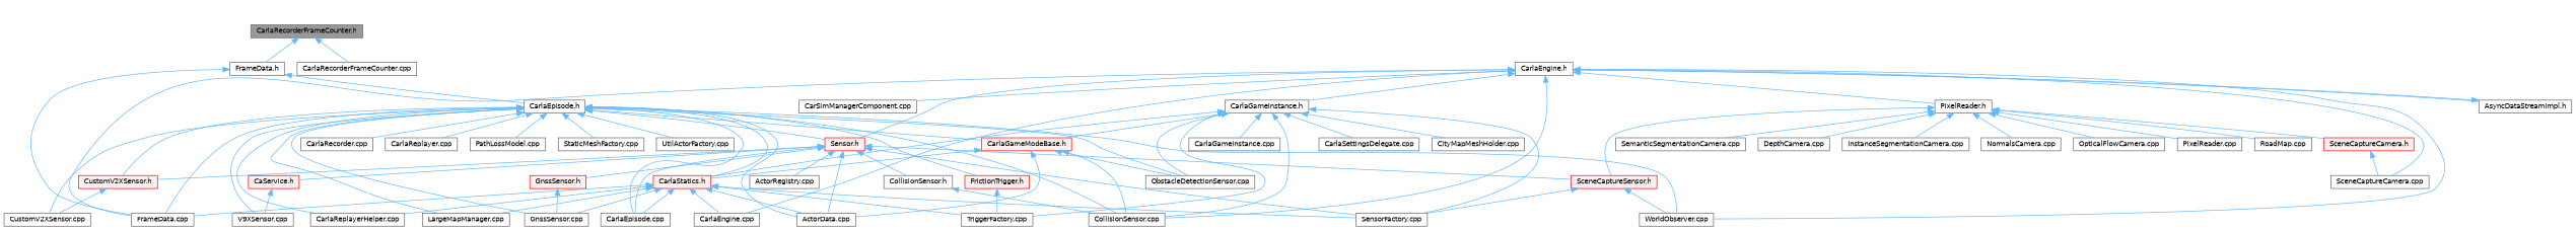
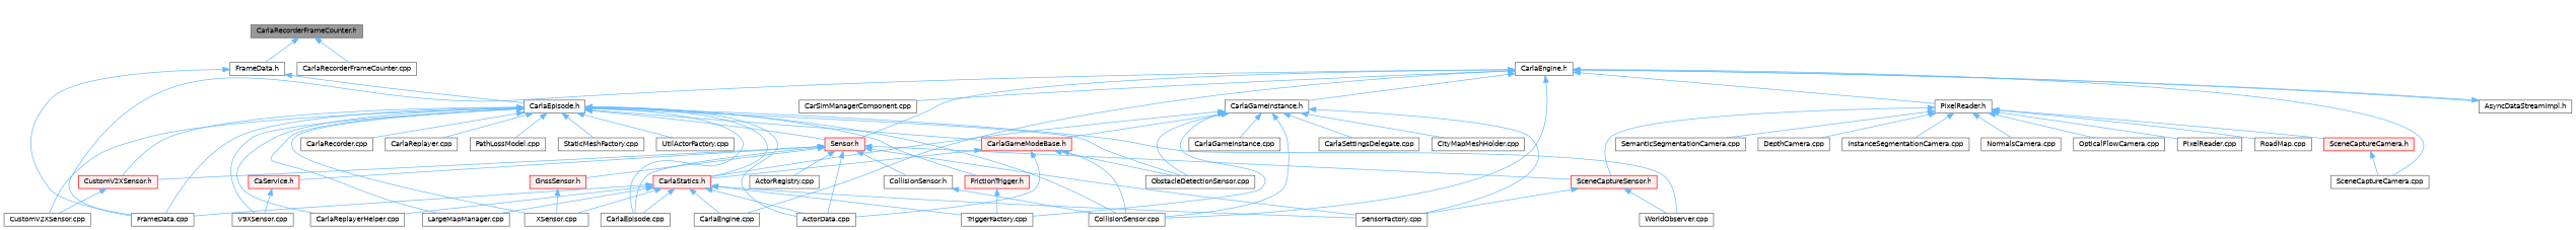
  digraph {
    node [color=grey40 fillcolor=white fontname=Helvetica fontsize=10 shape=box style=filled]
    edge [color=steelblue1 dir=back fontname=Helvetica fontsize=10 labelfontname=Helvetica labelfontsize=10 style=solid]
    n1 [color=gray40 fillcolor=grey60 fontcolor=black height=0.2 label="CarlaRecorderFrameCounter.h" width=0.4]
    n2 [height=0.2 label="CarlaRecorderFrameCounter.cpp" width=0.4]
    n3 [height=0.2 label="FrameData.h" width=0.4]
    n4 [height=0.2 label="FrameData.cpp" width=0.4]
    n5 [height=0.2 label="CarlaEpisode.h" width=0.4]
    n6 [height=0.2 label="CarlaEngine.h" width=0.4]
    n7 [height=0.2 label="AsyncDataStreamImpl.h" width=0.4]
    n8 [height=0.2 label="CarSimManagerComponent.cpp" width=0.4]
    n9 [height=0.2 label="CarlaEngine.cpp" width=0.4]
    n10 [height=0.2 label="CarlaGameInstance.h" width=0.4]
    n11 [height=0.2 label="CollisionSensor.cpp" width=0.4]
    n12 [height=0.2 label="PixelReader.h" width=0.4]
    n13 [height=0.2 label="SceneCaptureCamera.cpp" width=0.4]
    n14 [color=red fillcolor="#FFF0F0" height=0.2 label="Sensor.h" width=0.4]
    n15 [height=0.2 label="WorldObserver.cpp" width=0.4]
    n16 [color=red fillcolor="#FFF0F0" height=0.2 label="CarlaGameModeBase.h" width=0.4]
    n17 [color=red fillcolor="#FFF0F0" height=0.2 label="CarlaStatics.h" width=0.4]
    n18 [height=0.2 label="ObstacleDetectionSensor.cpp" width=0.4]
    n19 [height=0.2 label="ActorData.cpp" width=0.4]
    n20 [height=0.2 label="CarlaEpisode.cpp" width=0.4]
    n21 [height=0.2 label="CarlaReplayerHelper.cpp" width=0.4]
-   n22 [height=0.2 label="GnssSensor.cpp" width=0.4]
+   n22 [height=0.2 label="XSensor.cpp" width=0.4]
    n23 [height=0.2 label="LargeMapManager.cpp" width=0.4]
    n24 [color=red fillcolor="#FFF0F0" height=0.2 label="CustomV2XSensor.h" width=0.4]
    n25 [height=0.2 label="V9XSensor.cpp" width=0.4]
    n26 [height=0.2 label="CustomV2XSensor.cpp" width=0.4]
    n27 [height=0.2 label="CarlaRecorder.cpp" width=0.4]
    n28 [height=0.2 label="CarlaReplayer.cpp" width=0.4]
    n29 [color=red fillcolor="#FFF0F0" height=0.2 label="FrictionTrigger.h" width=0.4]
    n30 [height=0.2 label="PathLossModel.cpp" width=0.4]
    n31 [height=0.2 label="StaticMeshFactory.cpp" width=0.4]
    n32 [height=0.2 label="UtilActorFactory.cpp" width=0.4]
    n33 [height=0.2 label="CarlaGameInstance.cpp" width=0.4]
    n34 [height=0.2 label="SensorFactory.cpp" width=0.4]
    n35 [height=0.2 label="TriggerFactory.cpp" width=0.4]
    n36 [height=0.2 label="CarlaSettingsDelegate.cpp" width=0.4]
    n37 [height=0.2 label="CityMapMeshHolder.cpp" width=0.4]
    n38 [height=0.2 label="DepthCamera.cpp" width=0.4]
    n39 [height=0.2 label="InstanceSegmentationCamera.cpp" width=0.4]
    n40 [height=0.2 label="NormalsCamera.cpp" width=0.4]
    n41 [height=0.2 label="OpticalFlowCamera.cpp" width=0.4]
    n42 [height=0.2 label="PixelReader.cpp" width=0.4]
    n43 [height=0.2 label="RoadMap.cpp" width=0.4]
    n44 [color=red fillcolor="#FFF0F0" height=0.2 label="SceneCaptureCamera.h" width=0.4]
    n45 [color=red fillcolor="#FFF0F0" height=0.2 label="SceneCaptureSensor.h" width=0.4]
    n46 [height=0.2 label="SemanticSegmentationCamera.cpp" width=0.4]
    n47 [height=0.2 label="ActorRegistry.cpp" width=0.4]
    n48 [color=red fillcolor="#FFF0F0" height=0.2 label="CaService.h" width=0.4]
    n49 [height=0.2 label="CollisionSensor.h" width=0.4]
    n50 [color=red fillcolor="#FFF0F0" height=0.2 label="GnssSensor.h" width=0.4]
    n1 -> n2
    n1 -> n3
    n3 -> n4
    n3 -> n5
    n5 -> n4
    n5 -> n11
    n5 -> n14
    n5 -> n15
    n5 -> n16
    n5 -> n17
    n5 -> n18
    n5 -> n19
    n5 -> n20
    n5 -> n21
    n5 -> n22
    n5 -> n23
    n5 -> n24
    n5 -> n25
    n5 -> n26
    n5 -> n27
    n5 -> n28
    n5 -> n29
    n5 -> n30
    n5 -> n31
    n5 -> n32
    n6 -> n4
    n6 -> n7
    n6 -> n8
    n6 -> n9
    n6 -> n10
    n6 -> n11
    n6 -> n12
    n6 -> n13
    n6 -> n14
-   n6 -> n15
    n7 -> n6
    n10 -> n11
    n10 -> n16
    n10 -> n17
    n10 -> n18
    n10 -> n33
    n10 -> n34
    n10 -> n35
    n10 -> n36
    n10 -> n37
    n12 -> n38
    n12 -> n39
    n12 -> n40
    n12 -> n41
    n12 -> n42
    n12 -> n43
    n12 -> n44
    n12 -> n45
    n12 -> n46
    n14 -> n19
    n14 -> n20
    n14 -> n24
    n14 -> n34
    n14 -> n45
    n14 -> n47
    n14 -> n48
    n14 -> n49
    n14 -> n50
    n16 -> n11
    n16 -> n17
    n16 -> n18
    n16 -> n19
    n17 -> n4
    n17 -> n9
    n17 -> n19
    n17 -> n20
    n17 -> n21
    n17 -> n22
    n17 -> n23
    n17 -> n34
    n17 -> n35
    n24 -> n26
    n29 -> n35
    n44 -> n13
    n45 -> n15
    n45 -> n34
    n48 -> n25
    n49 -> n11
    n50 -> n22
  }
